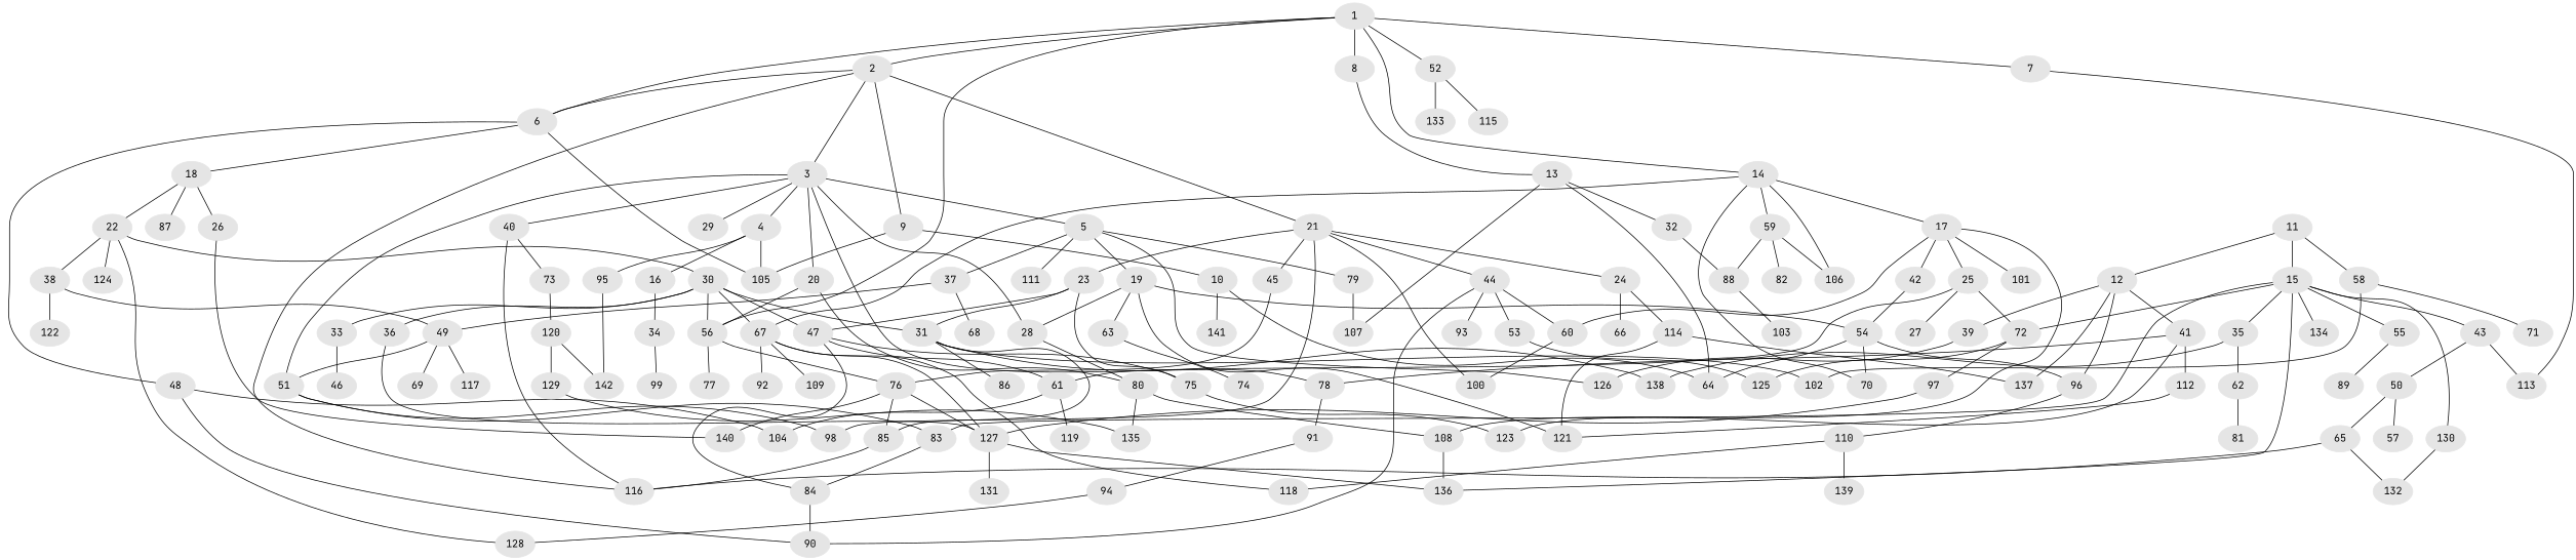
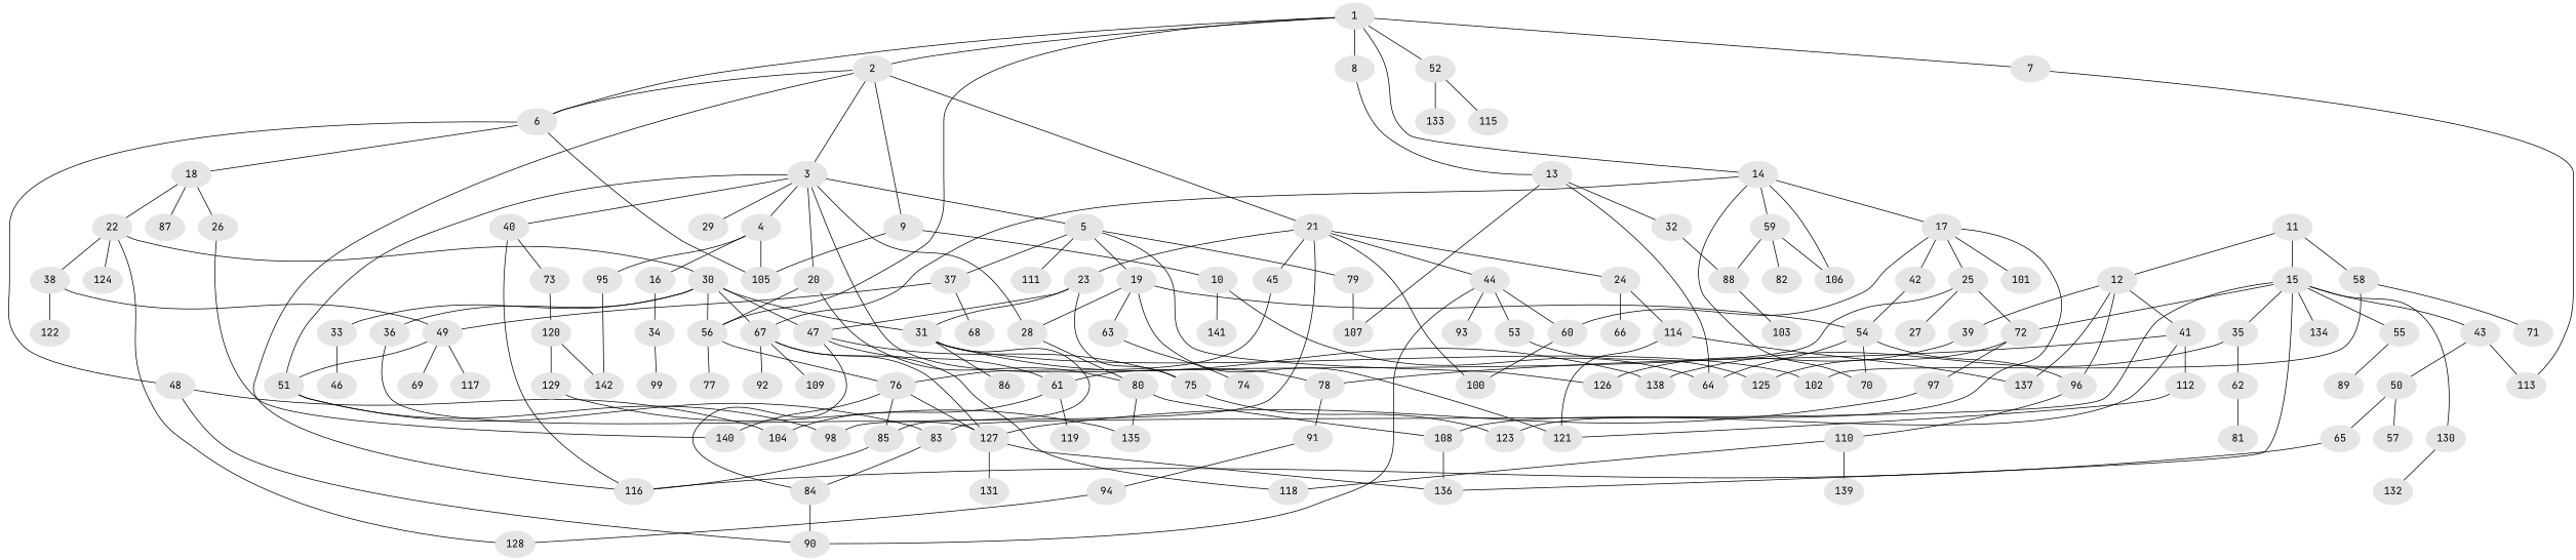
  graph {
    fontname="JetBrains Mono"
    node [color=gray90 fontname="JetBrains Mono" style=filled]
    edge [fontname="JetBrains Mono"]
    1
    2
    6
    7
    8
    14
    52
    56
    3
    9
    21
    116
    105
    18
    48
    113
    13
    17
    59
    67
    70
    106
    115
    133
    76
    77
    4
    5
    20
    28
    29
    40
    51
    78
    10
    23
    24
    44
    45
    98
    100
    16
    95
    19
    37
    79
    111
    126
    11
    12
    15
    58
    80
    73
    83
    91
    34
    142
    54
    63
    121
    49
    68
    107
    22
    26
    87
    90
    104
    64
    32
    141
    39
    41
    96
    137
    35
    43
    55
    72
    130
    134
    136
    102
    71
    112
    123
    110
    88
    25
    42
    60
    101
    108
    82
    127
    92
    109
    118
    138
    62
    50
    89
    125
    97
    84
    132
    99
    27
    61
    30
    38
    124
    128
    140
    74
    135
    31
    47
    75
    66
    114
    53
    93
    33
    36
    122
    85
    86
    119
    46
    103
    81
    120
    129
    131
    69
    117
    57
    65
    94
    139
    1 -- 2
    1 -- 6
    1 -- 7
    1 -- 8
    1 -- 14
    1 -- 52
    1 -- 56
    2 -- 6
    2 -- 3
    2 -- 9
    2 -- 21
    2 -- 116
    6 -- 105
    6 -- 18
    6 -- 48
    7 -- 113
    8 -- 13
    14 -- 17
    14 -- 59
    14 -- 67
    14 -- 70
    14 -- 106
    52 -- 115
    52 -- 133
    56 -- 76
    56 -- 77
    3 -- 4
    3 -- 5
    3 -- 20
    3 -- 28
    3 -- 29
    3 -- 40
    3 -- 51
    3 -- 78
    9 -- 105
    9 -- 10
    21 -- 23
    21 -- 24
    21 -- 44
    21 -- 45
    21 -- 98
    21 -- 100
    18 -- 22
    18 -- 26
    18 -- 87
    48 -- 90
    48 -- 104
    13 -- 107
    13 -- 64
    13 -- 32
    17 -- 25
    17 -- 42
    17 -- 60
    17 -- 101
    17 -- 108
    59 -- 106
    59 -- 88
    59 -- 82
    67 -- 127
    67 -- 92
    67 -- 109
    67 -- 118
    76 -- 127
    76 -- 140
    76 -- 85
    4 -- 105
    4 -- 16
    4 -- 95
    5 -- 19
    5 -- 37
    5 -- 79
    5 -- 111
    5 -- 126
    20 -- 56
    20 -- 80
    28 -- 80
    40 -- 116
    40 -- 73
    51 -- 98
    51 -- 83
    78 -- 91
    10 -- 64
    10 -- 141
    23 -- 31
    23 -- 47
    23 -- 75
    24 -- 66
    24 -- 114
    44 -- 90
    44 -- 60
    44 -- 53
    44 -- 93
    45 -- 76
    16 -- 34
    95 -- 142
    19 -- 28
    19 -- 54
    19 -- 63
    19 -- 121
    37 -- 49
    37 -- 68
    79 -- 107
    11 -- 12
    11 -- 15
    11 -- 58
    12 -- 39
    12 -- 41
    12 -- 96
    12 -- 137
    15 -- 83
    15 -- 35
    15 -- 43
    15 -- 55
    15 -- 72
    15 -- 130
    15 -- 134
    15 -- 136
    58 -- 102
    58 -- 71
    80 -- 108
    80 -- 135
    73 -- 120
    83 -- 84
    91 -- 94
    34 -- 99
    54 -- 70
    54 -- 64
    54 -- 96
    63 -- 74
    49 -- 51
    49 -- 69
    49 -- 117
    22 -- 30
    22 -- 38
    22 -- 124
    22 -- 128
    26 -- 140
    32 -- 88
    39 -- 126
    41 -- 78
    41 -- 112
    41 -- 123
    96 -- 110
    35 -- 138
    35 -- 62
    43 -- 113
    43 -- 50
    55 -- 89
    72 -- 125
    72 -- 97
    130 -- 132
    112 -- 121
    110 -- 118
    110 -- 139
    88 -- 103
    25 -- 72
    25 -- 27
    25 -- 61
    42 -- 54
    60 -- 100
    108 -- 136
    127 -- 136
    127 -- 131
    62 -- 81
    50 -- 57
    50 -- 65
    97 -- 127
    84 -- 90
    61 -- 104
    61 -- 119
    30 -- 56
    30 -- 67
    30 -- 31
    30 -- 47
    30 -- 33
    30 -- 36
    38 -- 49
    38 -- 122
    31 -- 102
    31 -- 138
    31 -- 85
    31 -- 86
    47 -- 84
    47 -- 61
    47 -- 75
    75 -- 123
    114 -- 121
    114 -- 137
    53 -- 125
    33 -- 46
    36 -- 127
    85 -- 116
    120 -- 142
    120 -- 129
    129 -- 135
    65 -- 116
-   65 -- 132
    94 -- 128
  }
